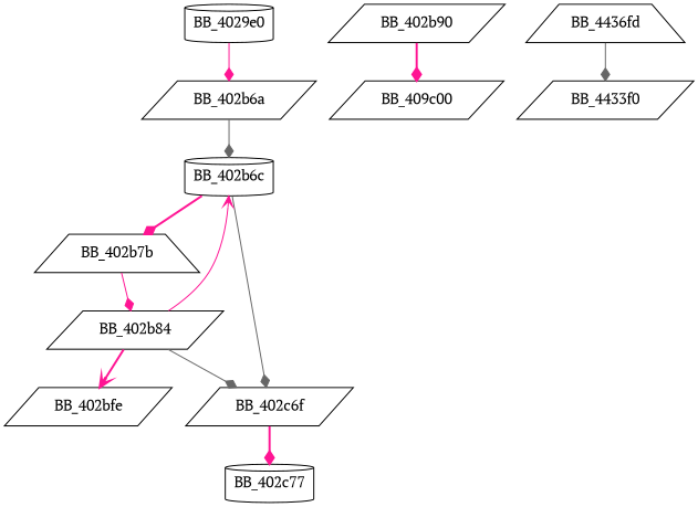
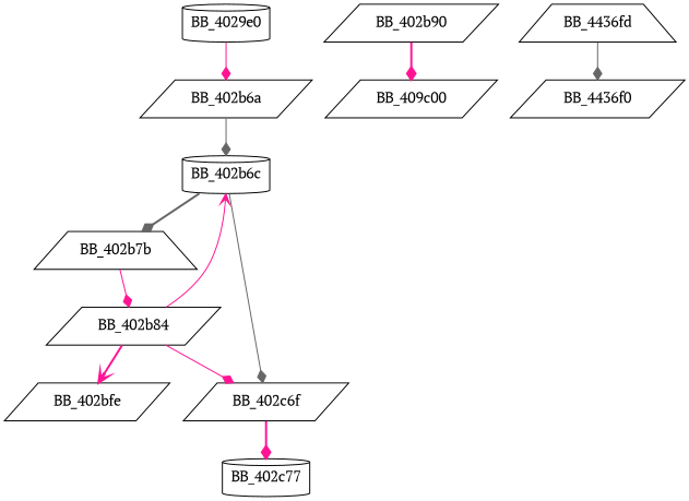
  digraph {
    fontname="PT Serif"
    node [fontname="PT Serif" shape=parallelogram]
    edge [arrowhead=diamond color=deeppink fontname="PT Serif" style=solid]
    BB_4029e0 [shape=cylinder]
    BB_402b6a
    BB_402b6c [shape=cylinder]
    BB_402b7b [shape=trapezium]
    BB_402c6f
    BB_402b84
    BB_402c77 [shape=cylinder]
    BB_402bfe
    BB_402b90
    BB_409c00
    BB_4436fd [shape=trapezium]
-   BB_4436f0 [label=BB_4433f0]
+   BB_4436f0
    BB_4029e0 -> BB_402b6a
    BB_402b6a -> BB_402b6c [color=gray40]
-   BB_402b6c -> BB_402b7b [style=bold]
+   BB_402b6c -> BB_402b7b [color=gray40 style=bold]
    BB_402b6c -> BB_402c6f [color=gray40]
    BB_402b7b -> BB_402b84
    BB_402c6f -> BB_402c77 [style=bold]
    BB_402b84 -> BB_402b6c [arrowhead=vee]
-   BB_402b84 -> BB_402c6f [color=gray40]
+   BB_402b84 -> BB_402c6f
    BB_402b84 -> BB_402bfe [arrowhead=vee style=bold]
    BB_402b90 -> BB_409c00 [style=bold]
    BB_4436fd -> BB_4436f0 [color=gray40]
  }
